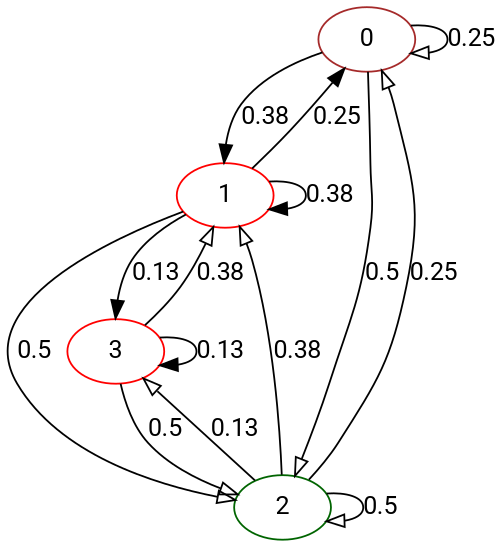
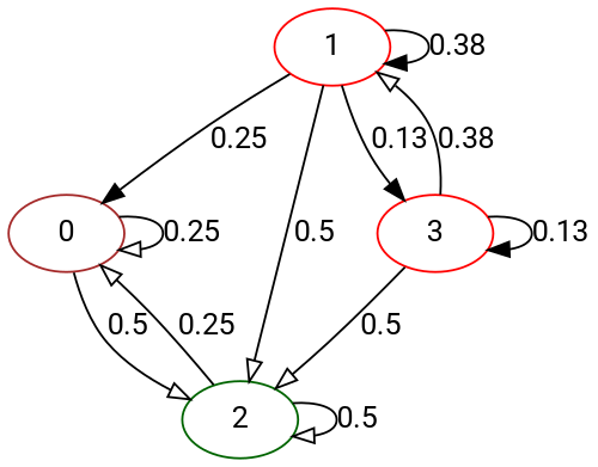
  digraph {
    fontname=Roboto
    node [color=red fontname=Roboto]
    edge [arrowhead=onormal fontname=Roboto]
    0 [color=brown]
    1
    2 [color=darkgreen]
    3
    0 -> 0 [label=0.25]
-   0 -> 1 [arrowhead=normal label=0.38]
    0 -> 2 [label=0.5]
    1 -> 0 [arrowhead=normal label=0.25]
    1 -> 1 [arrowhead=normal label=0.38]
    1 -> 2 [label=0.5]
    1 -> 3 [arrowhead=normal label=0.13]
    2 -> 0 [label=0.25]
-   2 -> 1 [label=0.38]
    2 -> 2 [label=0.5]
-   2 -> 3 [label=0.13]
    3 -> 1 [label=0.38]
    3 -> 2 [label=0.5]
    3 -> 3 [arrowhead=normal label=0.13]
  }
